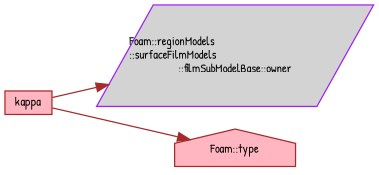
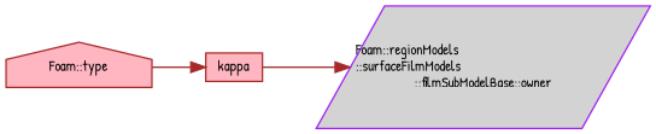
  digraph {
    rankdir=LR
    fontname="Patrick Hand"
    node [color=brown fillcolor=lightpink fontname="Patrick Hand" fontsize=10 style=filled]
    edge [color=brown fontname="Patrick Hand" fontsize=10 labelfontname=FreeSans labelfontsize=10 style=solid]
    n1 [fontcolor=black height=0.2 label=kappa shape=box width=0.4]
    n2 [color=purple height=0.2 label="Foam::regionModels\l::surfaceFilmModels\l::filmSubModelBase::owner" shape=parallelogram width=0.4 fillcolor=lightgrey]
    n3 [height=0.2 label="Foam::type" shape=house width=0.4]
    n1 -> n2
-   n1 -> n3
+   n3 -> n1
  }
